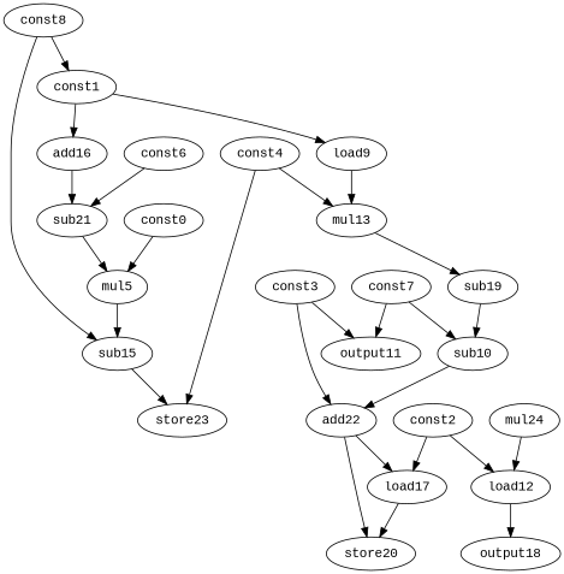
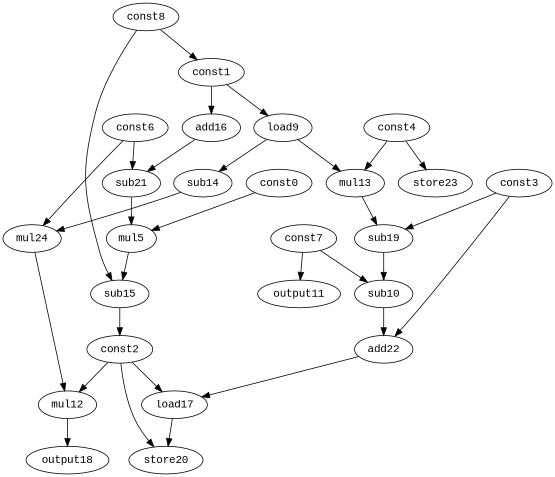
  digraph {
    fontname="Liberation Mono"
    node [fontname="Liberation Mono" opcode=const]
    edge [fontname="Liberation Mono" operand=0]
    mul5 [opcode=mul]
    const0
    sub15 [opcode=sub]
+   sub14 [opcode=sub]
    mul24 [opcode=mul]
    load9 [opcode=load]
    const1
    add16 [opcode=add]
    mul13 [opcode=mul]
    sub21 [opcode=sub]
-   mul12 [opcode=mul label=load12]
+   mul12 [opcode=mul]
    const2
    n13 [label=load17 opcode=add]
    store20 [opcode=store]
    output18 [opcode=output]
    sub19 [opcode=sub]
    const3
    add22 [opcode=add]
    sub10 [opcode=sub]
    const4
    store23 [opcode=store]
    const6
    const7
    output11 [opcode=output]
    const8
    mul5 -> sub15 [operand=1]
    const0 -> mul5
-   sub15 -> store23 [operand=1]
+   sub15 -> const2 [operand=1]
+   sub14 -> mul24
    mul24 -> mul12
+   load9 -> sub14 [operand=1]
    load9 -> mul13
    const1 -> load9
    const1 -> add16 [operand=1]
    add16 -> sub21
    mul13 -> sub19 [operand=1]
    sub21 -> mul5 [operand=1]
    mul12 -> output18
    const2 -> mul12 [operand=1]
    const2 -> n13
-   add22 -> store20 [operand=1]
+   const2 -> store20 [operand=1]
    n13 -> store20
    sub19 -> sub10
-   const3 -> output11
+   const3 -> sub19
    const3 -> add22 [operand=1]
    add22 -> n13 [operand=1]
    sub10 -> add22
    const4 -> mul13 [operand=1]
    const4 -> store23
+   const6 -> mul24 [operand=1]
    const6 -> sub21 [operand=1]
    const7 -> sub10 [operand=1]
    const7 -> output11
    const8 -> sub15
    const8 -> const1
  }
